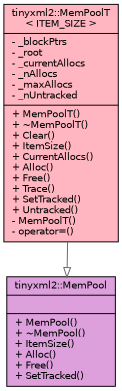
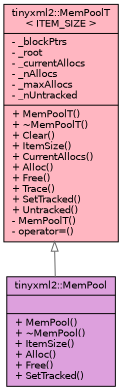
  digraph {
    node [color=black fontname=Helvetica fontsize=10 shape=record style=filled]
    n1 [fillcolor=lightpink fontcolor=black height=0.2 label="{tinyxml2::MemPoolT\l\< ITEM_SIZE \>\n|- _blockPtrs\l- _root\l- _currentAllocs\l- _nAllocs\l- _maxAllocs\l- _nUntracked\l|+ MemPoolT()\l+ ~MemPoolT()\l+ Clear()\l+ ItemSize()\l+ CurrentAllocs()\l+ Alloc()\l+ Free()\l+ Trace()\l+ SetTracked()\l+ Untracked()\l- MemPoolT()\l- operator=()\l}" width=0.4]
    n2 [fillcolor=plum height=0.2 label="{tinyxml2::MemPool\n||+ MemPool()\l+ ~MemPool()\l+ ItemSize()\l+ Alloc()\l+ Free()\l+ SetTracked()\l}" width=0.4]
-   n2 -> n1 [arrowtail=onormal color=gray40 dir=back fontname=Helvetica fontsize=10 labelfontname=Helvetica labelfontsize=10 style=solid]
+   n1 -> n2 [arrowtail=onormal color=gray40 dir=back fontname=Helvetica fontsize=10 labelfontname=Helvetica labelfontsize=10 style=solid]
  }
